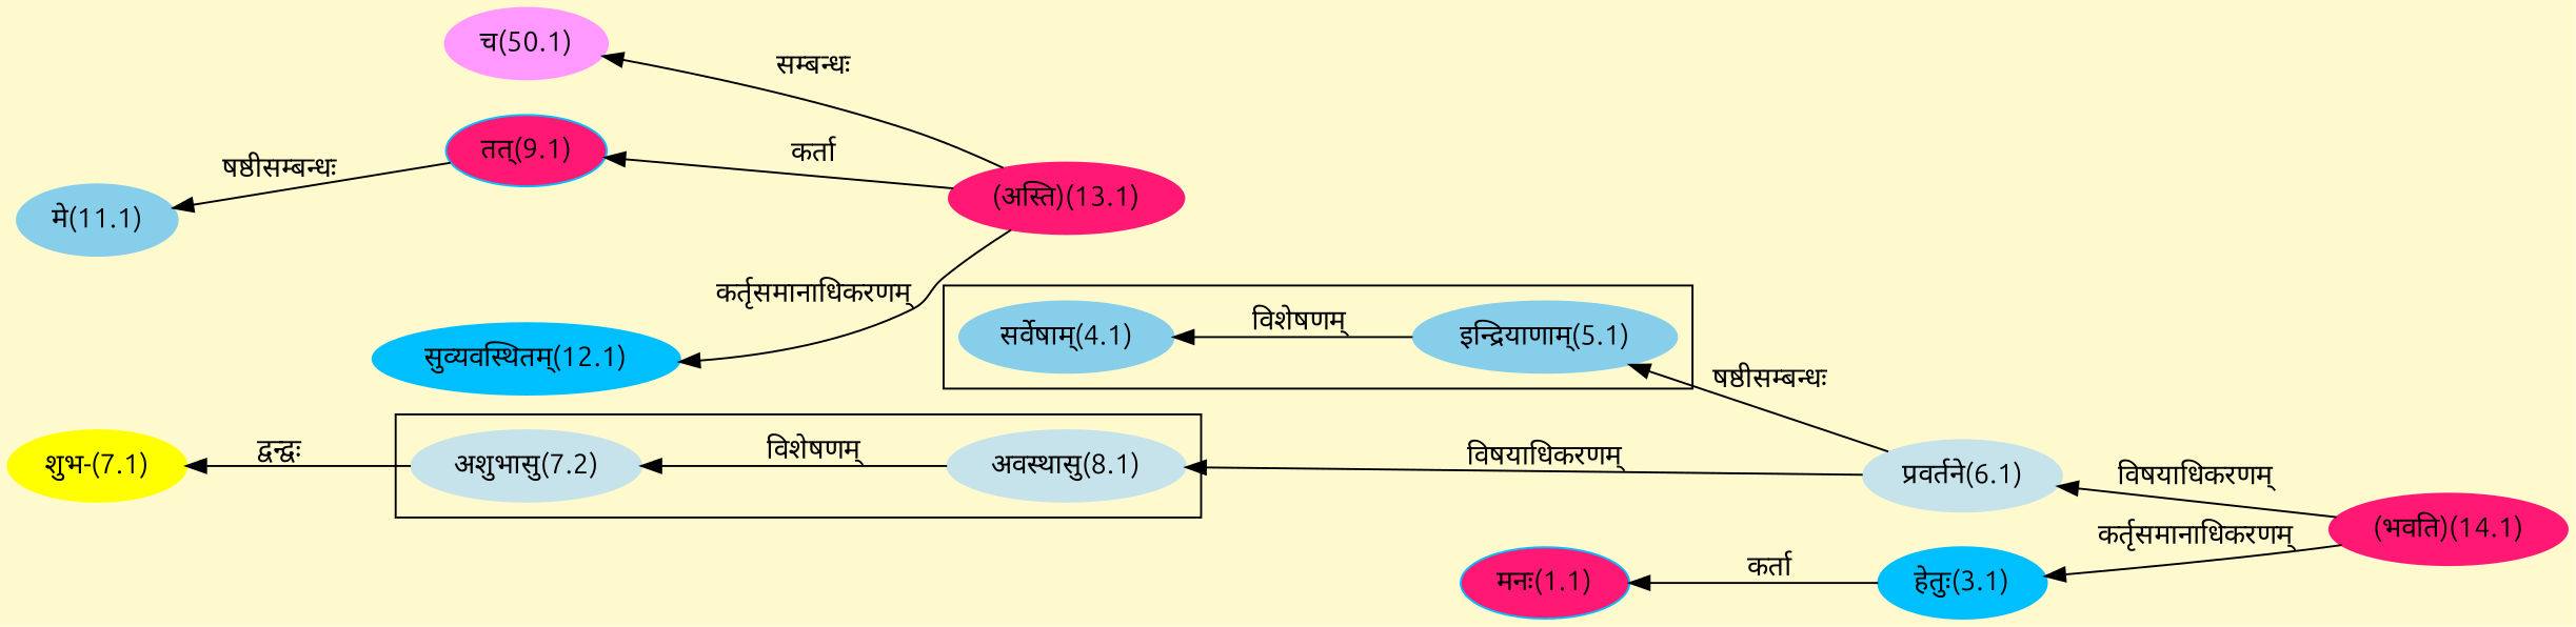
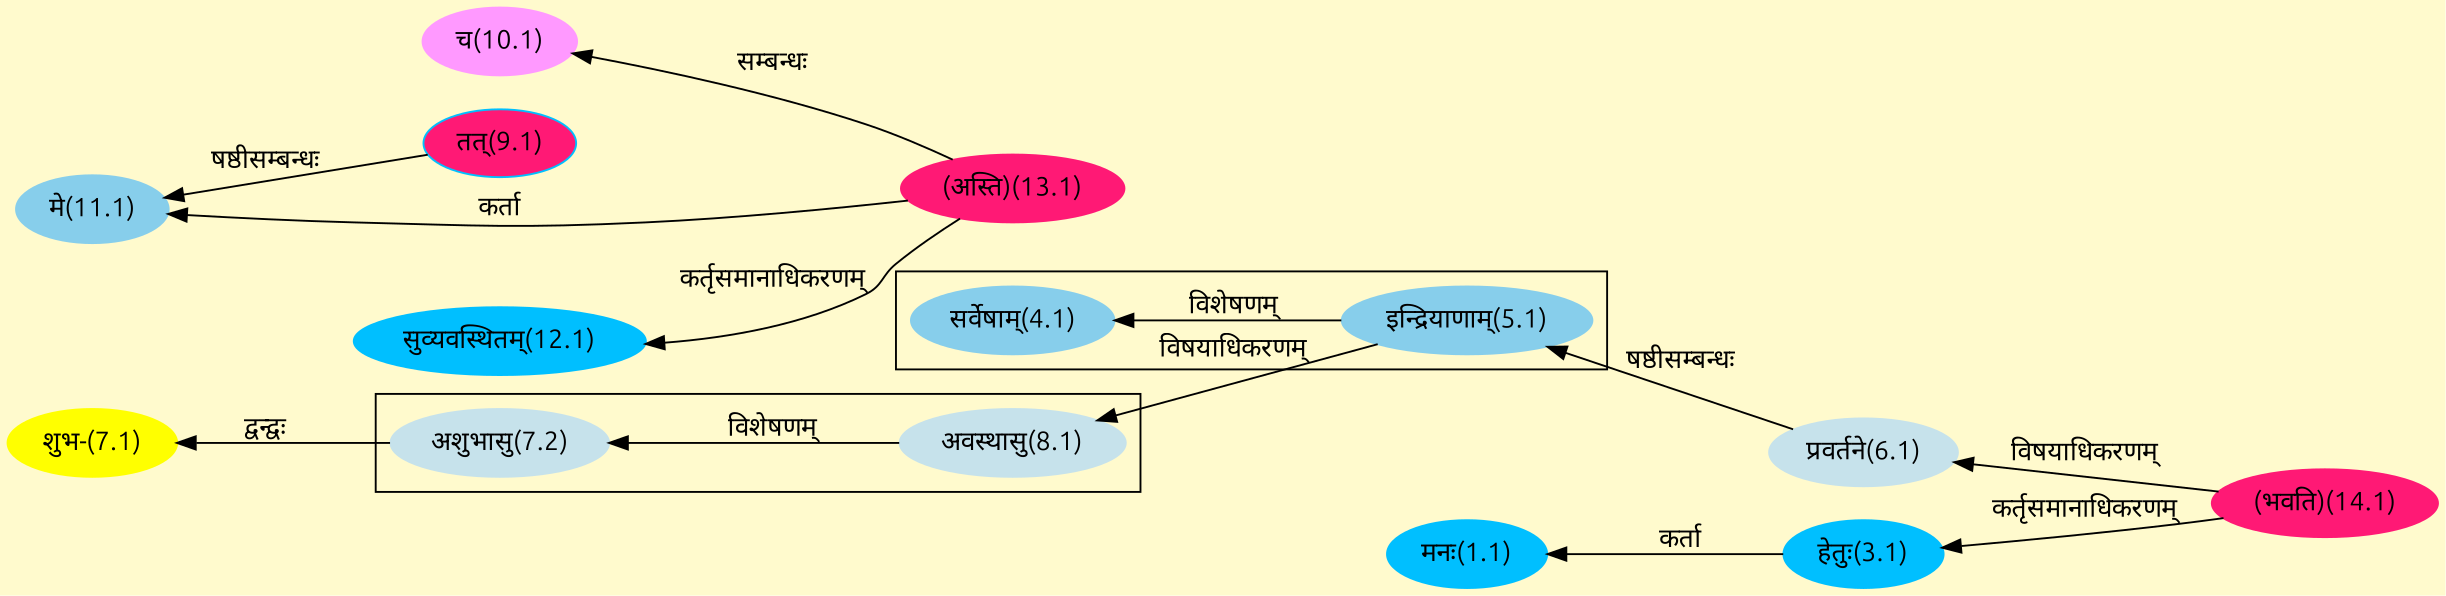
  digraph {
    bgcolor=lemonchiffon1
    compound=true
    fontname=Ubuntu
    rankdir=LR
    node [color="#00BFFF" fontname=Ubuntu style=filled]
    edge [dir=back fontname=Ubuntu]
    n1 [color="#87CEEB" label="सर्वेषाम्(4.1)"]
    n2 [color="#87CEEB" label="इन्द्रियाणाम्(5.1)"]
    n3 [color="#C6E2EB" label="अशुभासु(7.2)"]
    n4 [color="#C6E2EB" label="अवस्थासु(8.1)"]
    n5 [color="#C6E2EB" label="प्रवर्तने(6.1)"]
    n6 [color="#FF1975" label="(भवति)(14.1)"]
-   n7 [label="मनः(1.1)" fillcolor="#FF1975"]
+   n7 [label="मनः(1.1)"]
    n8 [label="हेतुः(3.1)"]
    n9 [color="#FFFF00" label="शुभ-(7.1)"]
    n10 [fillcolor="#FF1975" label="तत्(9.1)"]
    n11 [color="#FF1975" label="(अस्ति)(13.1)"]
-   n12 [color="#FF99FF" label="च(50.1)"]
+   n12 [color="#FF99FF" label="च(10.1)"]
    n13 [color="#87CEEB" label="मे(11.1)"]
    n14 [label="सुव्यवस्थितम्(12.1)"]
    subgraph cluster_1 {
      n1
      n2
    }
    subgraph cluster_2 {
      n3
      n4
    }
    n1 -> n2 [label="विशेषणम्"]
    n2 -> n5 [label="षष्ठीसम्बन्धः"]
    n3 -> n4 [label="विशेषणम्"]
-   n4 -> n5 [label="विषयाधिकरणम्"]
+   n4 -> n2 [label="विषयाधिकरणम्"]
    n5 -> n6 [label="विषयाधिकरणम्"]
    n7 -> n8 [label="कर्ता"]
    n8 -> n6 [label="कर्तृसमानाधिकरणम्"]
    n9 -> n3 [label="द्वन्द्वः"]
-   n10 -> n11 [label="कर्ता"]
+   n13 -> n11 [label="कर्ता"]
    n12 -> n11 [label="सम्बन्धः"]
    n13 -> n10 [label="षष्ठीसम्बन्धः"]
    n14 -> n11 [label="कर्तृसमानाधिकरणम्"]
  }
